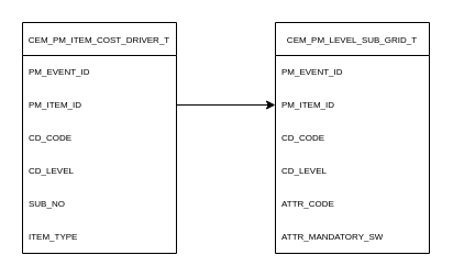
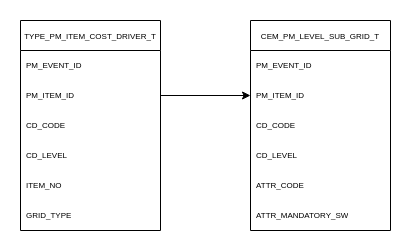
  <mxCell id="0" />
  <mxCell id="1" parent="0" />
- <mxCell id="2" value="&lt;font style=&quot;font-size: 8px;&quot;&gt;CEM_PM_ITEM_COST_DRIVER_T&lt;/font&gt;" style="swimlane;fontStyle=0;childLayout=stackLayout;horizontal=1;startSize=30;horizontalStack=0;resizeParent=1;resizeParentMax=0;resizeLast=0;collapsible=1;marginBottom=0;whiteSpace=wrap;html=1;" vertex="1" parent="1"><mxGeometry x="20" y="20" width="140" height="210" as="geometry" /></mxCell>
+ <mxCell id="2" value="&lt;font style=&quot;font-size: 8px;&quot;&gt;TYPE_PM_ITEM_COST_DRIVER_T&lt;/font&gt;" style="swimlane;fontStyle=0;childLayout=stackLayout;horizontal=1;startSize=30;horizontalStack=0;resizeParent=1;resizeParentMax=0;resizeLast=0;collapsible=1;marginBottom=0;whiteSpace=wrap;html=1;" vertex="1" parent="1"><mxGeometry x="20" y="20" width="140" height="210" as="geometry" /></mxCell>
  <mxCell id="3" value="PM_EVENT_ID" style="text;strokeColor=none;fillColor=none;align=left;verticalAlign=middle;spacingLeft=4;spacingRight=4;overflow=hidden;points=[[0,0.5],[1,0.5]];portConstraint=eastwest;rotatable=0;whiteSpace=wrap;html=1;fontSize=8;" vertex="1" parent="2"><mxGeometry y="30" width="140" height="30" as="geometry" /></mxCell>
  <mxCell id="4" value="PM_ITEM_ID" style="text;strokeColor=none;fillColor=none;align=left;verticalAlign=middle;spacingLeft=4;spacingRight=4;overflow=hidden;points=[[0,0.5],[1,0.5]];portConstraint=eastwest;rotatable=0;whiteSpace=wrap;html=1;fontSize=8;" vertex="1" parent="2"><mxGeometry y="60" width="140" height="30" as="geometry" /></mxCell>
  <mxCell id="5" value="CD_CODE" style="text;strokeColor=none;fillColor=none;align=left;verticalAlign=middle;spacingLeft=4;spacingRight=4;overflow=hidden;points=[[0,0.5],[1,0.5]];portConstraint=eastwest;rotatable=0;whiteSpace=wrap;html=1;fontSize=8;" vertex="1" parent="2"><mxGeometry y="90" width="140" height="30" as="geometry" /></mxCell>
  <mxCell id="6" value="CD_LEVEL" style="text;strokeColor=none;fillColor=none;align=left;verticalAlign=middle;spacingLeft=4;spacingRight=4;overflow=hidden;points=[[0,0.5],[1,0.5]];portConstraint=eastwest;rotatable=0;whiteSpace=wrap;html=1;fontSize=8;" vertex="1" parent="2"><mxGeometry y="120" width="140" height="30" as="geometry" /></mxCell>
- <mxCell id="7" value="SUB_NO&amp;nbsp; &amp;nbsp;" style="text;strokeColor=none;fillColor=none;align=left;verticalAlign=middle;spacingLeft=4;spacingRight=4;overflow=hidden;points=[[0,0.5],[1,0.5]];portConstraint=eastwest;rotatable=0;whiteSpace=wrap;html=1;fontSize=8;" vertex="1" parent="2"><mxGeometry y="150" width="140" height="30" as="geometry" /></mxCell>
- <mxCell id="8" value="ITEM_TYPE&amp;nbsp;" style="text;strokeColor=none;fillColor=none;align=left;verticalAlign=middle;spacingLeft=4;spacingRight=4;overflow=hidden;points=[[0,0.5],[1,0.5]];portConstraint=eastwest;rotatable=0;whiteSpace=wrap;html=1;fontSize=8;" vertex="1" parent="2"><mxGeometry y="180" width="140" height="30" as="geometry" /></mxCell>
+ <mxCell id="7" value="ITEM_NO&amp;nbsp; &amp;nbsp;" style="text;strokeColor=none;fillColor=none;align=left;verticalAlign=middle;spacingLeft=4;spacingRight=4;overflow=hidden;points=[[0,0.5],[1,0.5]];portConstraint=eastwest;rotatable=0;whiteSpace=wrap;html=1;fontSize=8;" vertex="1" parent="2"><mxGeometry y="150" width="140" height="30" as="geometry" /></mxCell>
+ <mxCell id="8" value="GRID_TYPE&amp;nbsp;" style="text;strokeColor=none;fillColor=none;align=left;verticalAlign=middle;spacingLeft=4;spacingRight=4;overflow=hidden;points=[[0,0.5],[1,0.5]];portConstraint=eastwest;rotatable=0;whiteSpace=wrap;html=1;fontSize=8;" vertex="1" parent="2"><mxGeometry y="180" width="140" height="30" as="geometry" /></mxCell>
  <mxCell id="9" value="&lt;font style=&quot;font-size: 8px;&quot;&gt;CEM_PM_LEVEL_SUB_GRID_T&lt;/font&gt;" style="swimlane;fontStyle=0;childLayout=stackLayout;horizontal=1;startSize=30;horizontalStack=0;resizeParent=1;resizeParentMax=0;resizeLast=0;collapsible=1;marginBottom=0;whiteSpace=wrap;html=1;" vertex="1" parent="1"><mxGeometry x="250" y="20" width="140" height="210" as="geometry" /></mxCell>
  <mxCell id="10" value="PM_EVENT_ID" style="text;strokeColor=none;fillColor=none;align=left;verticalAlign=middle;spacingLeft=4;spacingRight=4;overflow=hidden;points=[[0,0.5],[1,0.5]];portConstraint=eastwest;rotatable=0;whiteSpace=wrap;html=1;fontSize=8;" vertex="1" parent="9"><mxGeometry y="30" width="140" height="30" as="geometry" /></mxCell>
  <mxCell id="11" value="PM_ITEM_ID" style="text;strokeColor=none;fillColor=none;align=left;verticalAlign=middle;spacingLeft=4;spacingRight=4;overflow=hidden;points=[[0,0.5],[1,0.5]];portConstraint=eastwest;rotatable=0;whiteSpace=wrap;html=1;fontSize=8;" vertex="1" parent="9"><mxGeometry y="60" width="140" height="30" as="geometry" /></mxCell>
  <mxCell id="12" value="CD_CODE" style="text;strokeColor=none;fillColor=none;align=left;verticalAlign=middle;spacingLeft=4;spacingRight=4;overflow=hidden;points=[[0,0.5],[1,0.5]];portConstraint=eastwest;rotatable=0;whiteSpace=wrap;html=1;fontSize=8;" vertex="1" parent="9"><mxGeometry y="90" width="140" height="30" as="geometry" /></mxCell>
  <mxCell id="13" value="CD_LEVEL" style="text;strokeColor=none;fillColor=none;align=left;verticalAlign=middle;spacingLeft=4;spacingRight=4;overflow=hidden;points=[[0,0.5],[1,0.5]];portConstraint=eastwest;rotatable=0;whiteSpace=wrap;html=1;fontSize=8;" vertex="1" parent="9"><mxGeometry y="120" width="140" height="30" as="geometry" /></mxCell>
  <mxCell id="14" value="ATTR_CODE" style="text;strokeColor=none;fillColor=none;align=left;verticalAlign=middle;spacingLeft=4;spacingRight=4;overflow=hidden;points=[[0,0.5],[1,0.5]];portConstraint=eastwest;rotatable=0;whiteSpace=wrap;html=1;fontSize=8;" vertex="1" parent="9"><mxGeometry y="150" width="140" height="30" as="geometry" /></mxCell>
  <mxCell id="15" value="ATTR_MANDATORY_SW" style="text;strokeColor=none;fillColor=none;align=left;verticalAlign=middle;spacingLeft=4;spacingRight=4;overflow=hidden;points=[[0,0.5],[1,0.5]];portConstraint=eastwest;rotatable=0;whiteSpace=wrap;html=1;fontSize=8;" vertex="1" parent="9"><mxGeometry y="180" width="140" height="30" as="geometry" /></mxCell>
  <mxCell id="16" style="edgeStyle=orthogonalEdgeStyle;rounded=0;orthogonalLoop=1;jettySize=auto;html=1;exitX=1;exitY=0.5;exitDx=0;exitDy=0;entryX=0;entryY=0.5;entryDx=0;entryDy=0;fontSize=8;" edge="1" parent="1" source="4" target="11"><mxGeometry relative="1" as="geometry" /></mxCell>
